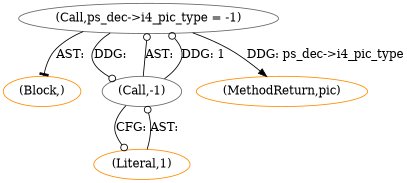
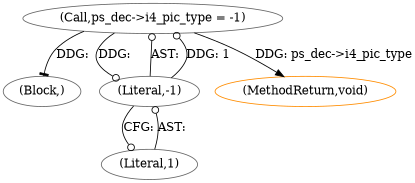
  digraph {
    node [color=gray40]
    edge [arrowhead=odot]
    n1 [label="(Call,ps_dec->i4_pic_type = -1)"]
-   n2 [label="(Call,-1)"]
-   n3 [color=darkorange label="(Block,)"]
-   n4 [color=darkorange label="(MethodReturn,pic)"]
-   n5 [color=darkorange label="(Literal,1)"]
+   n2 [label="(Literal,-1)"]
+   n3 [label="(Block,)"]
+   n4 [color=darkorange label="(MethodReturn,void)"]
+   n5 [label="(Literal,1)"]
    n1 -> n2 [label="DDG: "]
-   n1 -> n3 [arrowhead=tee label="AST: "]
+   n1 -> n3 [arrowhead=tee label="DDG: "]
    n1 -> n4 [arrowhead=normal label="DDG: ps_dec->i4_pic_type"]
    n2 -> n1 [label="AST: "]
    n2 -> n1 [label="DDG: 1"]
    n2 -> n5 [label="CFG: "]
    n5 -> n2 [label="AST: "]
  }
